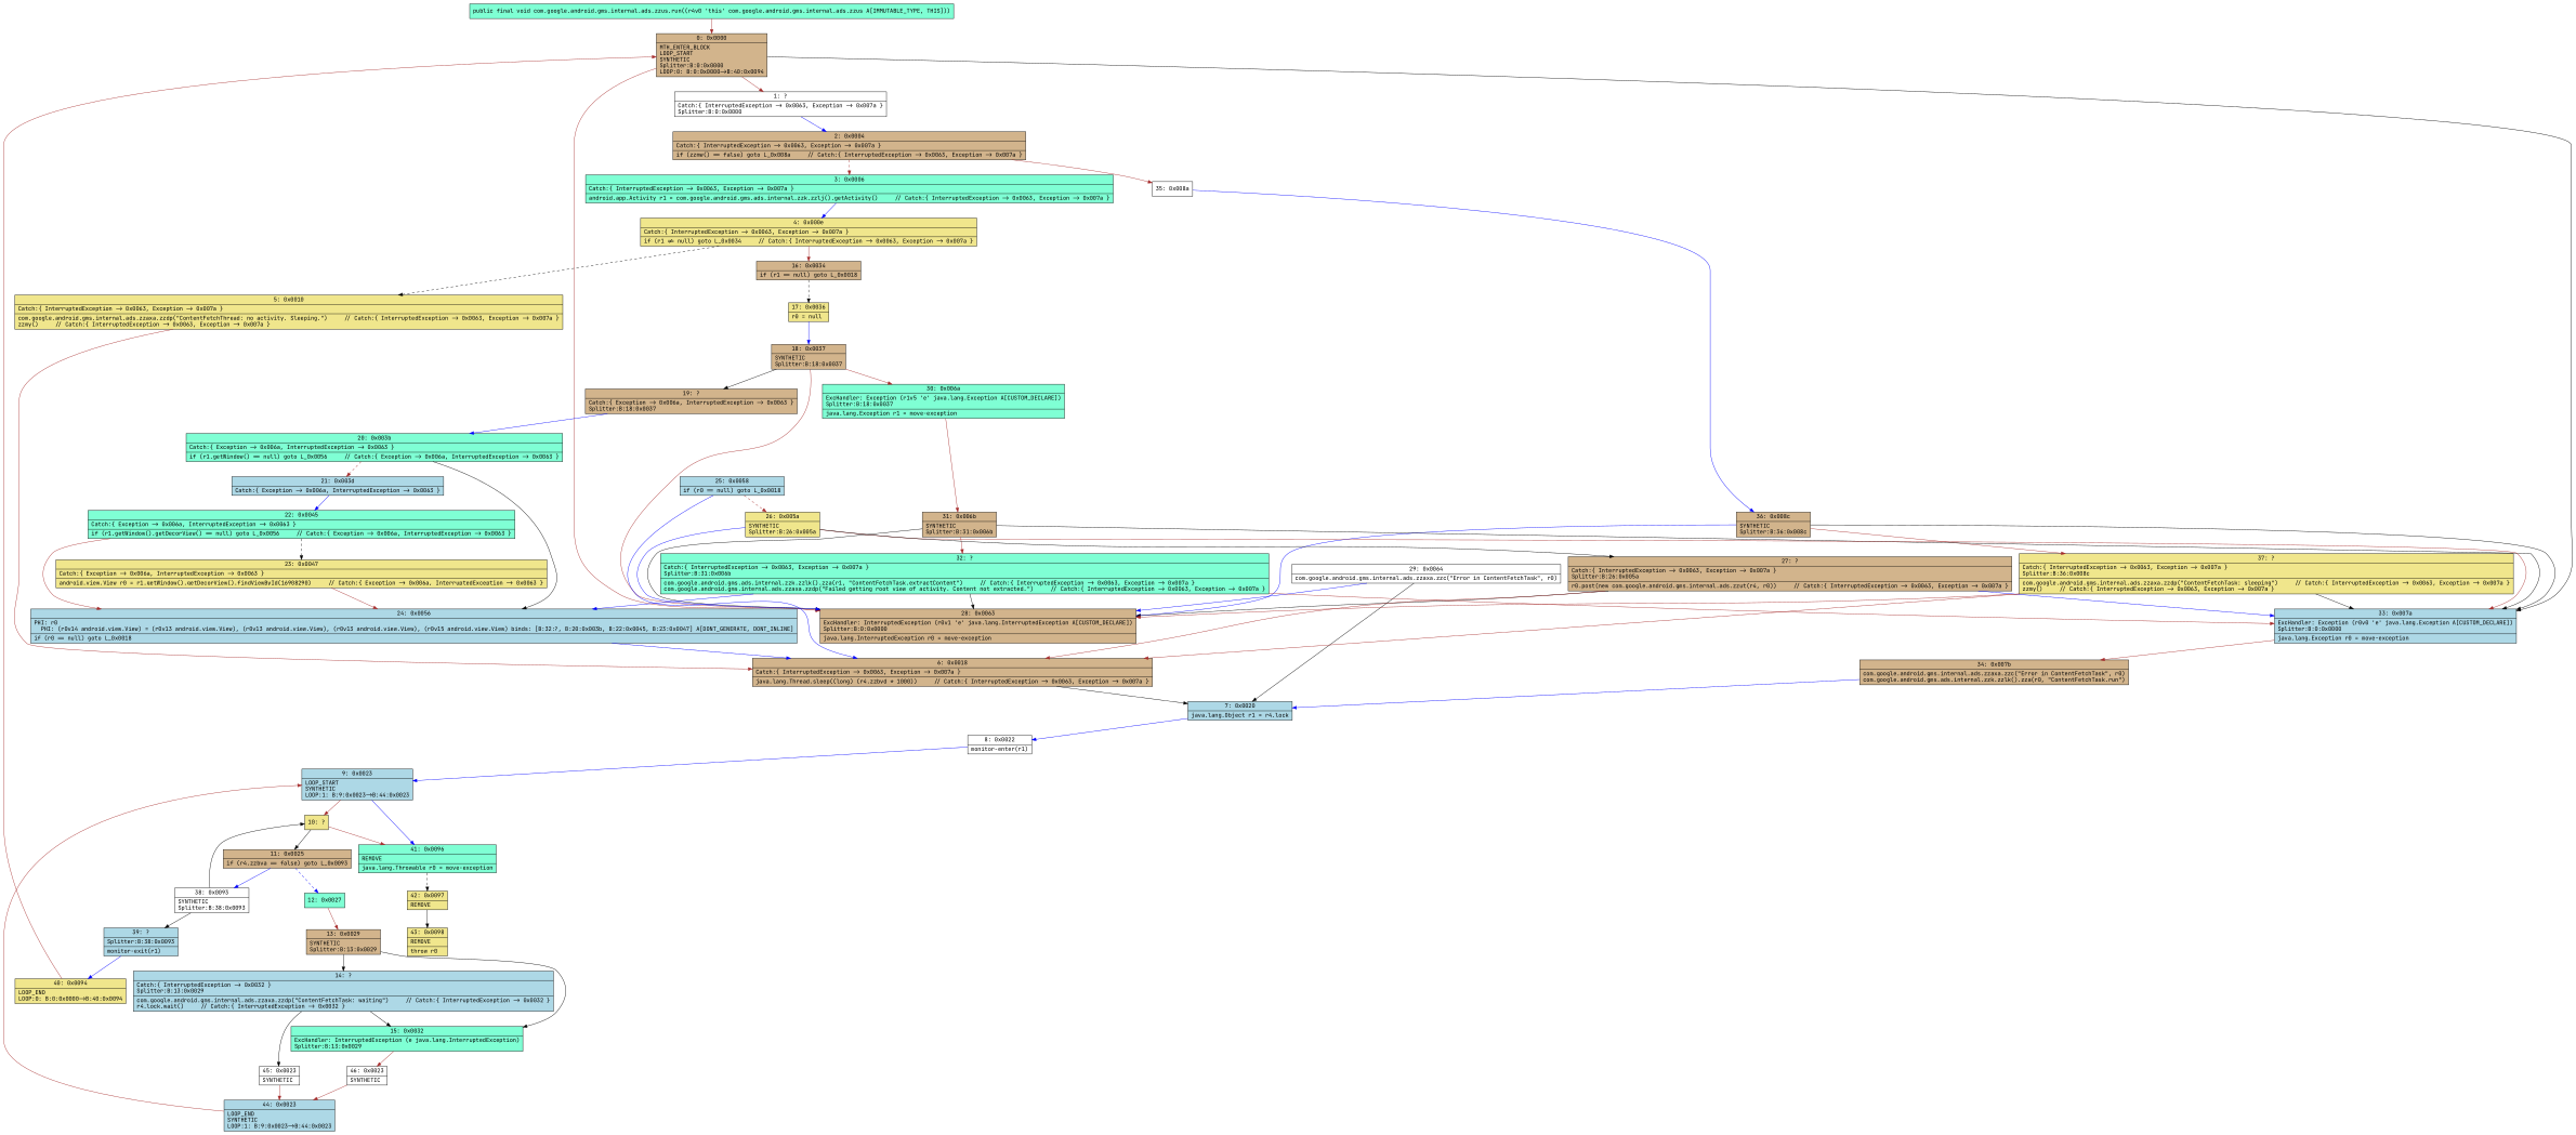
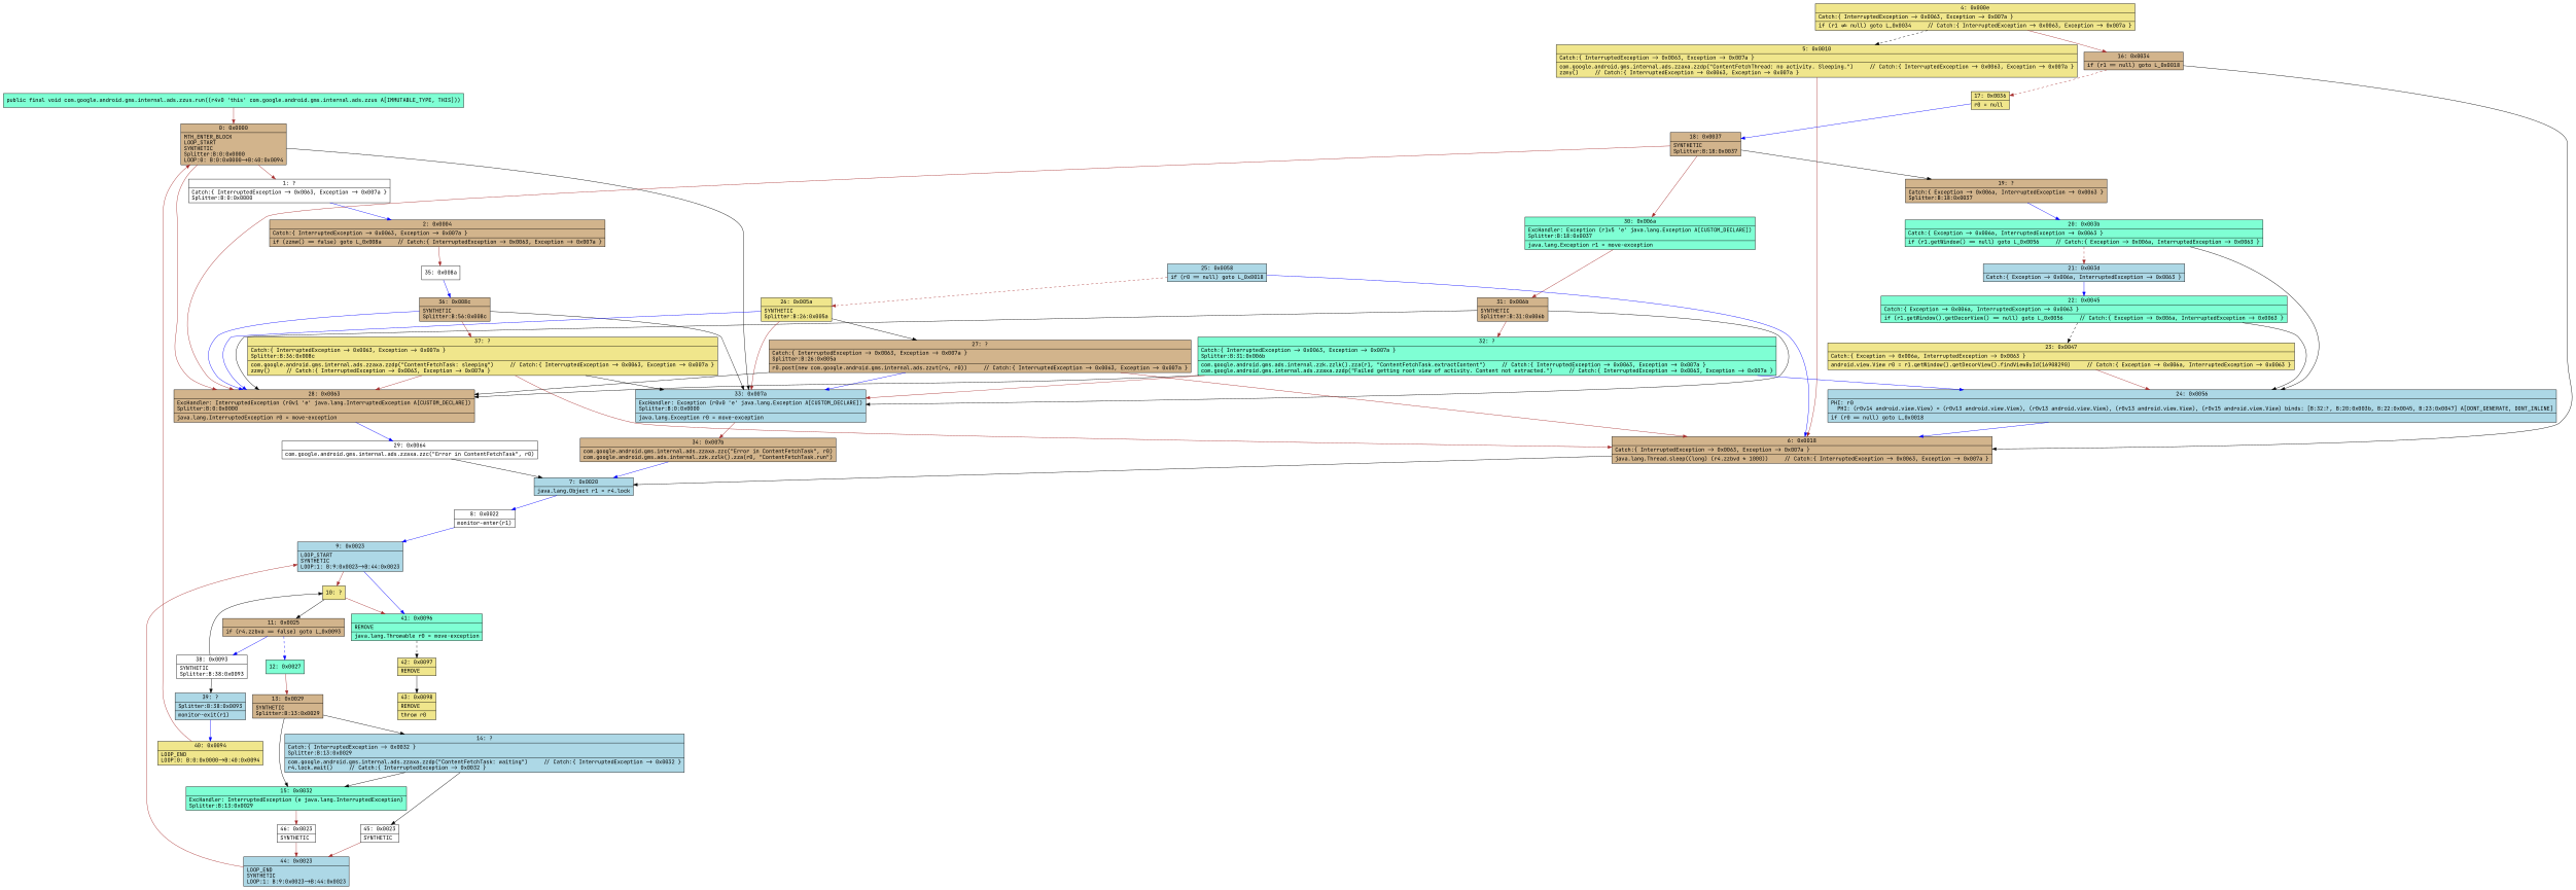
  digraph {
    fontname="JetBrains Mono"
    node [fillcolor=tan fontname="JetBrains Mono" shape=record style=filled]
    edge [color=brown fontname="JetBrains Mono"]
    n1 [label="{0\:\ 0x0000|MTH_ENTER_BLOCK\lLOOP_START\lSYNTHETIC\lSplitter:B:0:0x0000\lLOOP:0: B:0:0x0000\-\>B:40:0x0094\l}"]
    n2 [fillcolor=white label="{1\:\ ?|Catch:\{ InterruptedException \-\> 0x0063, Exception \-\> 0x007a \}\lSplitter:B:0:0x0000\l}"]
    n3 [label="{28\:\ 0x0063|ExcHandler: InterruptedException (r0v1 'e' java.lang.InterruptedException A[CUSTOM_DECLARE])\lSplitter:B:0:0x0000\l|java.lang.InterruptedException r0 = move\-exception\l}"]
    n4 [fillcolor=lightblue label="{33\:\ 0x007a|ExcHandler: Exception (r0v0 'e' java.lang.Exception A[CUSTOM_DECLARE])\lSplitter:B:0:0x0000\l|java.lang.Exception r0 = move\-exception\l}"]
    n5 [label="{2\:\ 0x0004|Catch:\{ InterruptedException \-\> 0x0063, Exception \-\> 0x007a \}\l|if (zzmw() == false) goto L_0x008a     \/\/ Catch:\{ InterruptedException \-\> 0x0063, Exception \-\> 0x007a \}\l}"]
    n6 [fillcolor=white label="{29\:\ 0x0064|com.google.android.gms.internal.ads.zzaxa.zzc(\"Error in ContentFetchTask\", r0)\l}"]
    n7 [label="{34\:\ 0x007b|com.google.android.gms.internal.ads.zzaxa.zzc(\"Error in ContentFetchTask\", r0)\lcom.google.android.gms.ads.internal.zzk.zzlk().zza(r0, \"ContentFetchTask.run\")\l}"]
-   n8 [fillcolor=aquamarine label="{3\:\ 0x0006|Catch:\{ InterruptedException \-\> 0x0063, Exception \-\> 0x007a \}\l|android.app.Activity r1 = com.google.android.gms.ads.internal.zzk.zzlj().getActivity()     \/\/ Catch:\{ InterruptedException \-\> 0x0063, Exception \-\> 0x007a \}\l}"]
    n9 [fillcolor=white label="{35\:\ 0x008a}"]
    n10 [fillcolor=khaki label="{4\:\ 0x000e|Catch:\{ InterruptedException \-\> 0x0063, Exception \-\> 0x007a \}\l|if (r1 != null) goto L_0x0034     \/\/ Catch:\{ InterruptedException \-\> 0x0063, Exception \-\> 0x007a \}\l}"]
-   n11 [label="{36\:\ 0x008c|SYNTHETIC\lSplitter:B:36:0x008c\l}"]
+   n11 [label="{36\:\ 0x008c|SYNTHETIC\lSplitter:B:56:0x008c\l}"]
    n12 [fillcolor=khaki label="{5\:\ 0x0010|Catch:\{ InterruptedException \-\> 0x0063, Exception \-\> 0x007a \}\l|com.google.android.gms.internal.ads.zzaxa.zzdp(\"ContentFetchThread: no activity. Sleeping.\")     \/\/ Catch:\{ InterruptedException \-\> 0x0063, Exception \-\> 0x007a \}\lzzmy()     \/\/ Catch:\{ InterruptedException \-\> 0x0063, Exception \-\> 0x007a \}\l}"]
    n13 [label="{16\:\ 0x0034|if (r1 == null) goto L_0x0018\l}"]
    n14 [label="{6\:\ 0x0018|Catch:\{ InterruptedException \-\> 0x0063, Exception \-\> 0x007a \}\l|java.lang.Thread.sleep((long) (r4.zzbvd * 1000))     \/\/ Catch:\{ InterruptedException \-\> 0x0063, Exception \-\> 0x007a \}\l}"]
    n15 [fillcolor=khaki label="{17\:\ 0x0036|r0 = null\l}"]
    n16 [fillcolor=lightblue label="{7\:\ 0x0020|java.lang.Object r1 = r4.lock\l}"]
    n17 [fillcolor=white label="{8\:\ 0x0022|monitor\-enter(r1)\l}"]
    n18 [fillcolor=lightblue label="{9\:\ 0x0023|LOOP_START\lSYNTHETIC\lLOOP:1: B:9:0x0023\-\>B:44:0x0023\l}"]
    n19 [fillcolor=khaki label="{10\:\ ?}"]
    n20 [fillcolor=aquamarine label="{41\:\ 0x0096|REMOVE\l|java.lang.Throwable r0 = move\-exception\l}"]
    n21 [label="{11\:\ 0x0025|if (r4.zzbva == false) goto L_0x0093\l}"]
    n22 [fillcolor=khaki label="{42\:\ 0x0097|REMOVE\l}"]
    n23 [fillcolor=aquamarine label="{12\:\ 0x0027}"]
    n24 [fillcolor=white label="{38\:\ 0x0093|SYNTHETIC\lSplitter:B:38:0x0093\l}"]
    n25 [label="{13\:\ 0x0029|SYNTHETIC\lSplitter:B:13:0x0029\l}"]
    n26 [fillcolor=lightblue label="{39\:\ ?|Splitter:B:38:0x0093\l|monitor\-exit(r1)\l}"]
    n27 [fillcolor=lightblue label="{14\:\ ?|Catch:\{ InterruptedException \-\> 0x0032 \}\lSplitter:B:13:0x0029\l|com.google.android.gms.internal.ads.zzaxa.zzdp(\"ContentFetchTask: waiting\")     \/\/ Catch:\{ InterruptedException \-\> 0x0032 \}\lr4.lock.wait()     \/\/ Catch:\{ InterruptedException \-\> 0x0032 \}\l}"]
    n28 [fillcolor=aquamarine label="{15\:\ 0x0032|ExcHandler: InterruptedException (e java.lang.InterruptedException)\lSplitter:B:13:0x0029\l}"]
    n29 [fillcolor=white label="{45\:\ 0x0023|SYNTHETIC\l}"]
    n30 [fillcolor=white label="{46\:\ 0x0023|SYNTHETIC\l}"]
    n31 [fillcolor=lightblue label="{44\:\ 0x0023|LOOP_END\lSYNTHETIC\lLOOP:1: B:9:0x0023\-\>B:44:0x0023\l}"]
    n32 [label="{18\:\ 0x0037|SYNTHETIC\lSplitter:B:18:0x0037\l}"]
    n33 [label="{19\:\ ?|Catch:\{ Exception \-\> 0x006a, InterruptedException \-\> 0x0063 \}\lSplitter:B:18:0x0037\l}"]
    n34 [fillcolor=aquamarine label="{30\:\ 0x006a|ExcHandler: Exception (r1v5 'e' java.lang.Exception A[CUSTOM_DECLARE])\lSplitter:B:18:0x0037\l|java.lang.Exception r1 = move\-exception\l}"]
    n35 [fillcolor=aquamarine label="{20\:\ 0x003b|Catch:\{ Exception \-\> 0x006a, InterruptedException \-\> 0x0063 \}\l|if (r1.getWindow() == null) goto L_0x0056     \/\/ Catch:\{ Exception \-\> 0x006a, InterruptedException \-\> 0x0063 \}\l}"]
    n36 [label="{31\:\ 0x006b|SYNTHETIC\lSplitter:B:31:0x006b\l}"]
    n37 [fillcolor=lightblue label="{21\:\ 0x003d|Catch:\{ Exception \-\> 0x006a, InterruptedException \-\> 0x0063 \}\l}"]
    n38 [fillcolor=lightblue label="{24\:\ 0x0056|PHI: r0 \l  PHI: (r0v14 android.view.View) = (r0v13 android.view.View), (r0v13 android.view.View), (r0v13 android.view.View), (r0v15 android.view.View) binds: [B:32:?, B:20:0x003b, B:22:0x0045, B:23:0x0047] A[DONT_GENERATE, DONT_INLINE]\l|if (r0 == null) goto L_0x0018\l}"]
    n39 [fillcolor=aquamarine label="{22\:\ 0x0045|Catch:\{ Exception \-\> 0x006a, InterruptedException \-\> 0x0063 \}\l|if (r1.getWindow().getDecorView() == null) goto L_0x0056     \/\/ Catch:\{ Exception \-\> 0x006a, InterruptedException \-\> 0x0063 \}\l}"]
    n40 [fillcolor=khaki label="{23\:\ 0x0047|Catch:\{ Exception \-\> 0x006a, InterruptedException \-\> 0x0063 \}\l|android.view.View r0 = r1.getWindow().getDecorView().findViewById(16908290)     \/\/ Catch:\{ Exception \-\> 0x006a, InterruptedException \-\> 0x0063 \}\l}"]
    n41 [fillcolor=lightblue label="{25\:\ 0x0058|if (r0 == null) goto L_0x0018\l}"]
    n42 [fillcolor=khaki label="{26\:\ 0x005a|SYNTHETIC\lSplitter:B:26:0x005a\l}"]
    n43 [label="{27\:\ ?|Catch:\{ InterruptedException \-\> 0x0063, Exception \-\> 0x007a \}\lSplitter:B:26:0x005a\l|r0.post(new com.google.android.gms.internal.ads.zzut(r4, r0))     \/\/ Catch:\{ InterruptedException \-\> 0x0063, Exception \-\> 0x007a \}\l}"]
    n44 [fillcolor=aquamarine label="{32\:\ ?|Catch:\{ InterruptedException \-\> 0x0063, Exception \-\> 0x007a \}\lSplitter:B:31:0x006b\l|com.google.android.gms.ads.internal.zzk.zzlk().zza(r1, \"ContentFetchTask.extractContent\")     \/\/ Catch:\{ InterruptedException \-\> 0x0063, Exception \-\> 0x007a \}\lcom.google.android.gms.internal.ads.zzaxa.zzdp(\"Failed getting root view of activity. Content not extracted.\")     \/\/ Catch:\{ InterruptedException \-\> 0x0063, Exception \-\> 0x007a \}\l}"]
    n45 [fillcolor=khaki label="{37\:\ ?|Catch:\{ InterruptedException \-\> 0x0063, Exception \-\> 0x007a \}\lSplitter:B:36:0x008c\l|com.google.android.gms.internal.ads.zzaxa.zzdp(\"ContentFetchTask: sleeping\")     \/\/ Catch:\{ InterruptedException \-\> 0x0063, Exception \-\> 0x007a \}\lzzmy()     \/\/ Catch:\{ InterruptedException \-\> 0x0063, Exception \-\> 0x007a \}\l}"]
    n46 [fillcolor=khaki label="{40\:\ 0x0094|LOOP_END\lLOOP:0: B:0:0x0000\-\>B:40:0x0094\l}"]
    n47 [fillcolor=khaki label="{43\:\ 0x0098|REMOVE\l|throw r0\l}"]
    n48 [fillcolor=aquamarine label="{public final void com.google.android.gms.internal.ads.zzus.run((r4v0 'this' com.google.android.gms.internal.ads.zzus A[IMMUTABLE_TYPE, THIS])) }"]
    n1 -> n2
    n1 -> n3
    n1 -> n4 [color=black]
    n2 -> n5 [color=blue]
-   n6 -> n3 [color=blue]
+   n3 -> n6 [color=blue]
    n4 -> n7
-   n5 -> n8 [style=dashed]
    n5 -> n9
    n6 -> n16 [color=black]
    n7 -> n16 [color=blue]
-   n8 -> n10 [color=blue]
    n9 -> n11 [color=blue]
    n10 -> n12 [color=black style=dashed]
    n10 -> n13
    n11 -> n3 [color=blue]
    n11 -> n4 [color=black]
    n11 -> n45
    n12 -> n14
-   n13 -> n15 [color=black style=dashed]
+   n13 -> n14 [color=black]
+   n13 -> n15 [style=dashed]
    n14 -> n16 [color=black]
    n15 -> n32 [color=blue]
    n16 -> n17 [color=blue]
    n17 -> n18 [color=blue]
    n18 -> n19
    n18 -> n20 [color=blue]
    n19 -> n20
    n19 -> n21 [color=black]
    n20 -> n22 [color=black style=dashed]
    n21 -> n23 [color=blue style=dashed]
    n21 -> n24 [color=blue]
    n22 -> n47 [color=black]
    n23 -> n25
    n24 -> n19 [color=black]
    n24 -> n26 [color=black]
    n25 -> n27 [color=black]
    n25 -> n28 [color=black]
    n26 -> n46 [color=blue]
    n27 -> n28 [color=black]
    n27 -> n29 [color=black]
    n28 -> n30
    n29 -> n31
    n30 -> n31
    n31 -> n18
    n32 -> n3
    n32 -> n33 [color=black]
    n32 -> n34
    n33 -> n35 [color=blue]
    n34 -> n36
    n35 -> n37 [style=dashed]
    n35 -> n38 [color=black]
    n36 -> n3 [color=black]
    n36 -> n4 [color=black]
    n36 -> n44
    n37 -> n39 [color=blue]
    n38 -> n14 [color=blue]
-   n39 -> n38
+   n39 -> n38 [color=black]
    n39 -> n40 [color=black style=dashed]
    n40 -> n38
    n41 -> n14 [color=blue]
    n41 -> n42 [style=dashed]
    n42 -> n3 [color=blue]
    n42 -> n4
    n42 -> n43 [color=black]
    n43 -> n3 [color=black]
    n43 -> n4 [color=blue]
    n43 -> n14
    n44 -> n3 [color=black]
    n44 -> n4
    n44 -> n38 [color=blue]
    n45 -> n3
    n45 -> n4 [color=black]
    n45 -> n14
    n46 -> n1
    n48 -> n1
  }
